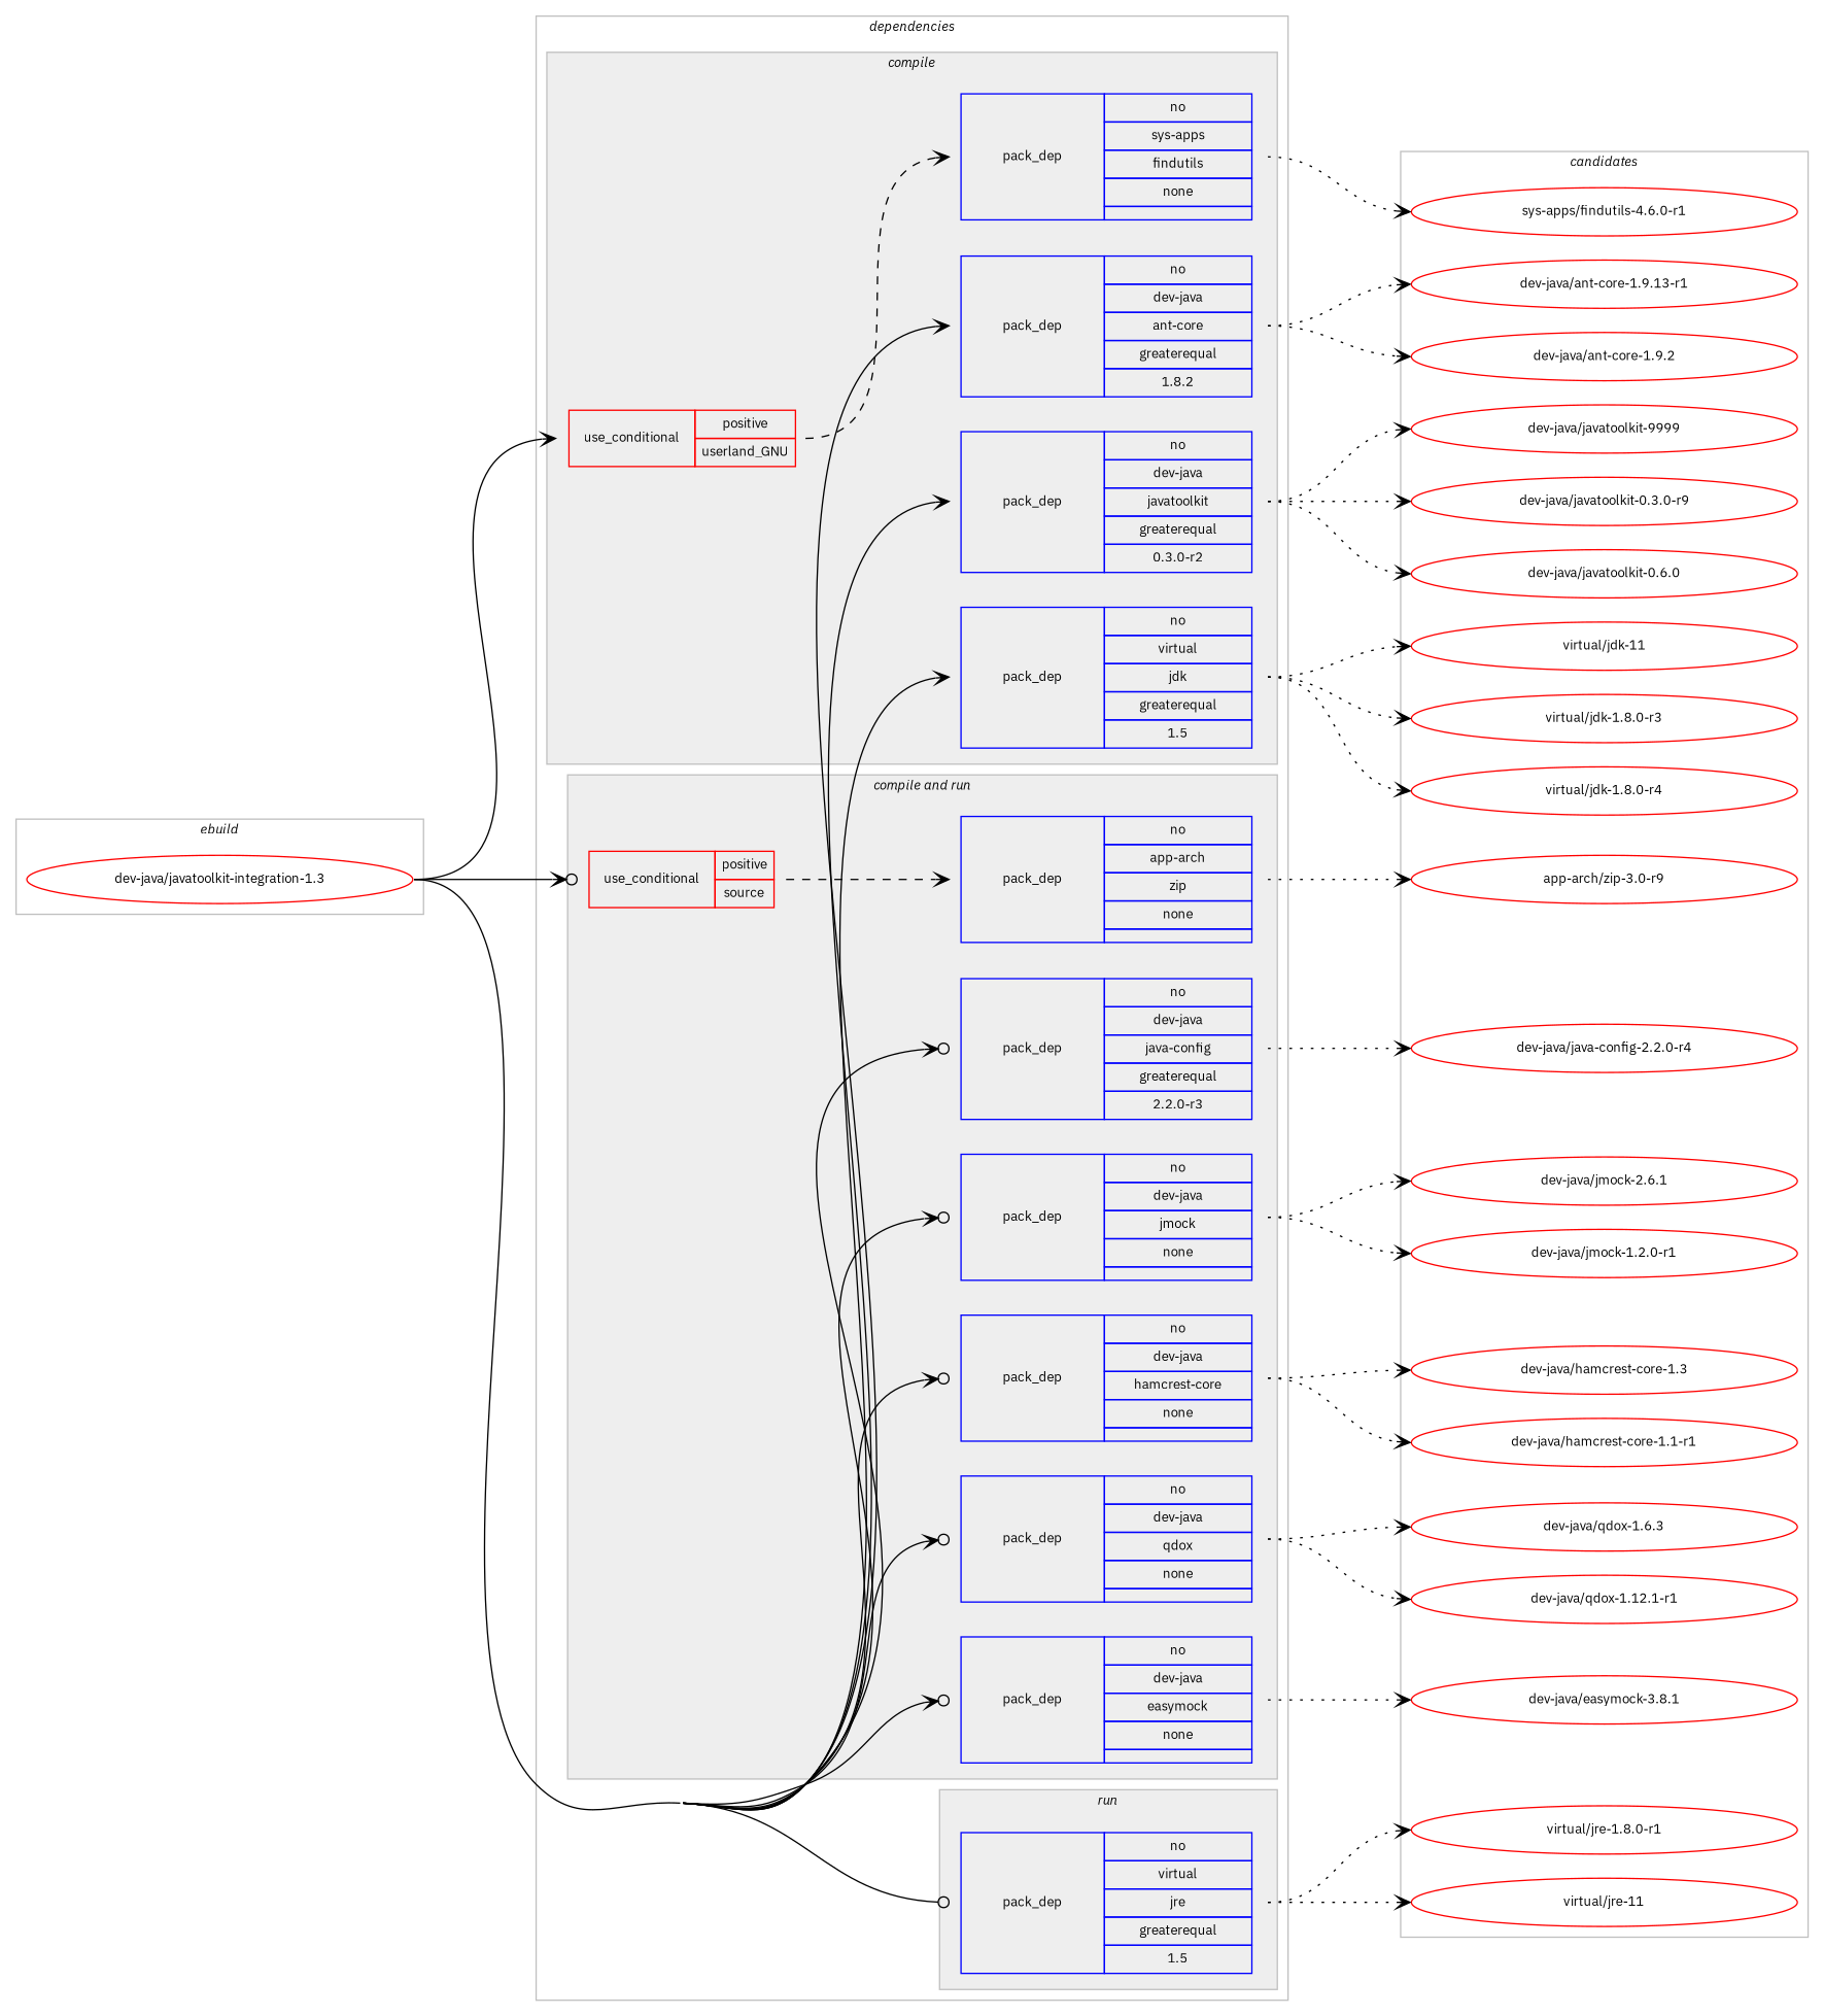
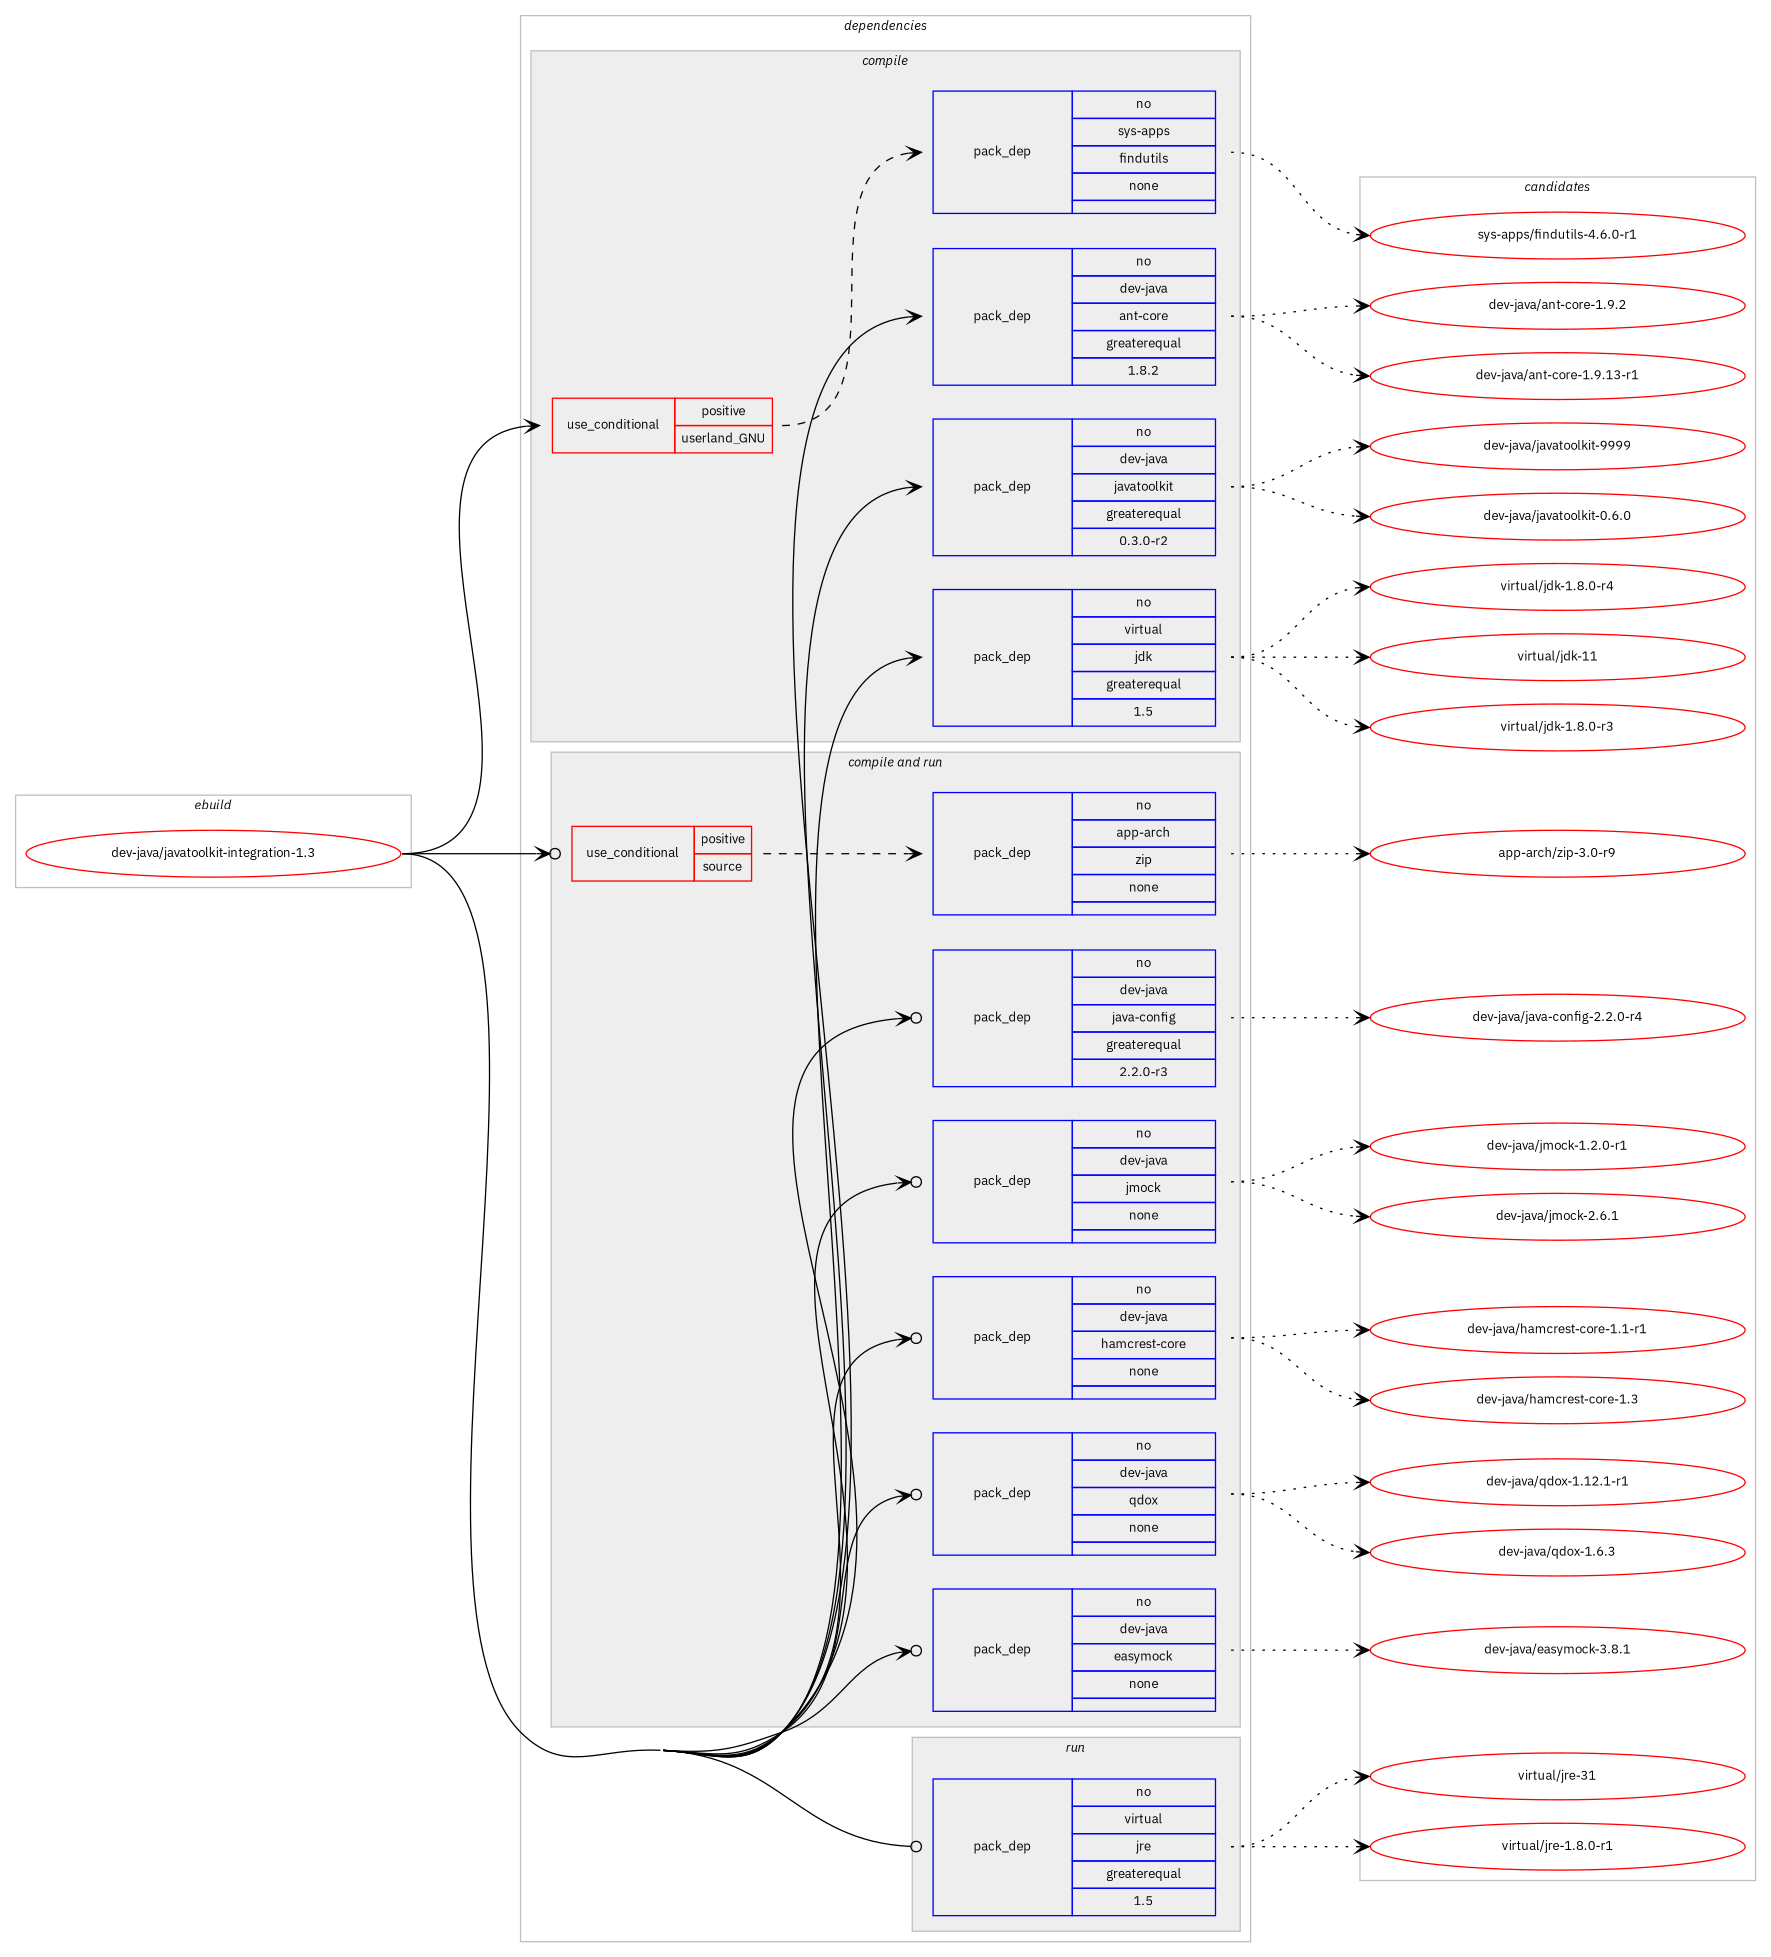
  digraph {
    compound=true
    concentrate=true
    fontname="IBM Plex Sans"
    fontsize=10
    newrank=true
    rankdir=LR
    ranksep=1.5
    node [color=red fontname="IBM Plex Sans" fontsize=10]
    edge [arrowhead=vee fontname="IBM Plex Sans" headport=w style=dotted tailport=e weight=100]
    n1 [label="dev-java/javatoolkit-integration-1.3" width=4]
    n2 [color=blue label=<<TABLE BORDER="0" CELLBORDER="1" CELLSPACING="0" CELLPADDING="4" WIDTH="220"><TR><TD ROWSPAN="6" CELLPADDING="30">pack_dep</TD></TR><TR><TD WIDTH="110">no</TD></TR><TR><TD>sys-apps</TD></TR><TR><TD>findutils</TD></TR><TR><TD>none</TD></TR><TR><TD></TD></TR></TABLE>> shape=none]
    n3 [label=<<TABLE BORDER="0" CELLBORDER="1" CELLSPACING="0" CELLPADDING="4"><TR><TD ROWSPAN="3" CELLPADDING="10">use_conditional</TD></TR><TR><TD>positive</TD></TR><TR><TD>userland_GNU</TD></TR></TABLE>> shape=none]
    n4 [color=blue label=<<TABLE BORDER="0" CELLBORDER="1" CELLSPACING="0" CELLPADDING="4" WIDTH="220"><TR><TD ROWSPAN="6" CELLPADDING="30">pack_dep</TD></TR><TR><TD WIDTH="110">no</TD></TR><TR><TD>dev-java</TD></TR><TR><TD>ant-core</TD></TR><TR><TD>greaterequal</TD></TR><TR><TD>1.8.2</TD></TR></TABLE>> shape=none]
    n5 [color=blue label=<<TABLE BORDER="0" CELLBORDER="1" CELLSPACING="0" CELLPADDING="4" WIDTH="220"><TR><TD ROWSPAN="6" CELLPADDING="30">pack_dep</TD></TR><TR><TD WIDTH="110">no</TD></TR><TR><TD>dev-java</TD></TR><TR><TD>javatoolkit</TD></TR><TR><TD>greaterequal</TD></TR><TR><TD>0.3.0-r2</TD></TR></TABLE>> shape=none]
    n6 [color=blue label=<<TABLE BORDER="0" CELLBORDER="1" CELLSPACING="0" CELLPADDING="4" WIDTH="220"><TR><TD ROWSPAN="6" CELLPADDING="30">pack_dep</TD></TR><TR><TD WIDTH="110">no</TD></TR><TR><TD>virtual</TD></TR><TR><TD>jdk</TD></TR><TR><TD>greaterequal</TD></TR><TR><TD>1.5</TD></TR></TABLE>> shape=none]
    n7 [color=blue label=<<TABLE BORDER="0" CELLBORDER="1" CELLSPACING="0" CELLPADDING="4" WIDTH="220"><TR><TD ROWSPAN="6" CELLPADDING="30">pack_dep</TD></TR><TR><TD WIDTH="110">no</TD></TR><TR><TD>dev-java</TD></TR><TR><TD>hamcrest-core</TD></TR><TR><TD>none</TD></TR><TR><TD></TD></TR></TABLE>> shape=none]
    n8 [color=blue label=<<TABLE BORDER="0" CELLBORDER="1" CELLSPACING="0" CELLPADDING="4" WIDTH="220"><TR><TD ROWSPAN="6" CELLPADDING="30">pack_dep</TD></TR><TR><TD WIDTH="110">no</TD></TR><TR><TD>dev-java</TD></TR><TR><TD>qdox</TD></TR><TR><TD>none</TD></TR><TR><TD></TD></TR></TABLE>> shape=none]
    n9 [color=blue label=<<TABLE BORDER="0" CELLBORDER="1" CELLSPACING="0" CELLPADDING="4" WIDTH="220"><TR><TD ROWSPAN="6" CELLPADDING="30">pack_dep</TD></TR><TR><TD WIDTH="110">no</TD></TR><TR><TD>app-arch</TD></TR><TR><TD>zip</TD></TR><TR><TD>none</TD></TR><TR><TD></TD></TR></TABLE>> shape=none]
    n10 [label=<<TABLE BORDER="0" CELLBORDER="1" CELLSPACING="0" CELLPADDING="4"><TR><TD ROWSPAN="3" CELLPADDING="10">use_conditional</TD></TR><TR><TD>positive</TD></TR><TR><TD>source</TD></TR></TABLE>> shape=none]
    n11 [color=blue label=<<TABLE BORDER="0" CELLBORDER="1" CELLSPACING="0" CELLPADDING="4" WIDTH="220"><TR><TD ROWSPAN="6" CELLPADDING="30">pack_dep</TD></TR><TR><TD WIDTH="110">no</TD></TR><TR><TD>dev-java</TD></TR><TR><TD>easymock</TD></TR><TR><TD>none</TD></TR><TR><TD></TD></TR></TABLE>> shape=none]
    n12 [color=blue label=<<TABLE BORDER="0" CELLBORDER="1" CELLSPACING="0" CELLPADDING="4" WIDTH="220"><TR><TD ROWSPAN="6" CELLPADDING="30">pack_dep</TD></TR><TR><TD WIDTH="110">no</TD></TR><TR><TD>dev-java</TD></TR><TR><TD>java-config</TD></TR><TR><TD>greaterequal</TD></TR><TR><TD>2.2.0-r3</TD></TR></TABLE>> shape=none]
    n13 [color=blue label=<<TABLE BORDER="0" CELLBORDER="1" CELLSPACING="0" CELLPADDING="4" WIDTH="220"><TR><TD ROWSPAN="6" CELLPADDING="30">pack_dep</TD></TR><TR><TD WIDTH="110">no</TD></TR><TR><TD>dev-java</TD></TR><TR><TD>jmock</TD></TR><TR><TD>none</TD></TR><TR><TD></TD></TR></TABLE>> shape=none]
    n14 [color=blue label=<<TABLE BORDER="0" CELLBORDER="1" CELLSPACING="0" CELLPADDING="4" WIDTH="220"><TR><TD ROWSPAN="6" CELLPADDING="30">pack_dep</TD></TR><TR><TD WIDTH="110">no</TD></TR><TR><TD>virtual</TD></TR><TR><TD>jre</TD></TR><TR><TD>greaterequal</TD></TR><TR><TD>1.5</TD></TR></TABLE>> shape=none]
    n15 [label="sys-apps/findutils-4.6.0-r1" width=4]
    n16 [label="dev-java/ant-core-1.9.13-r1" width=4]
    n17 [label="dev-java/ant-core-1.9.2" width=4]
-   n18 [label="dev-java/javatoolkit-0.3.0-r9" width=4]
    n19 [label="dev-java/javatoolkit-0.6.0" width=4]
    n20 [label="dev-java/javatoolkit-9999" width=4]
    n21 [label="virtual/jdk-1.8.0-r3" width=4]
    n22 [label="virtual/jdk-1.8.0-r4" width=4]
    n23 [label="virtual/jdk-11" width=4]
    n24 [label="app-arch/zip-3.0-r9" width=4]
    n25 [label="dev-java/easymock-3.8.1" width=4]
    n26 [label="dev-java/hamcrest-core-1.1-r1" width=4]
    n27 [label="dev-java/hamcrest-core-1.3" width=4]
    n28 [label="dev-java/java-config-2.2.0-r4" width=4]
    n29 [label="dev-java/jmock-1.2.0-r1" width=4]
    n30 [label="dev-java/jmock-2.6.1" width=4]
    n31 [label="dev-java/qdox-1.12.1-r1" width=4]
    n32 [label="dev-java/qdox-1.6.3" width=4]
    n33 [label="virtual/jre-1.8.0-r1" width=4]
-   n34 [label="virtual/jre-11" width=4]
+   n34 [label="virtual/jre-31" width=4]
    subgraph cluster_1 {
      color=gray
      label=<<i>ebuild</i>>
      rank=same
      n1
    }
    subgraph cluster_2 {
      color=gray
      label=<<i>dependencies</i>>
      subgraph cluster_3 {
        color=gray
        fillcolor="#eeeeee"
        label=<<i>compile</i>>
        style=filled
        subgraph sub_4 {
          color=gray
          fillcolor="#eeeeee"
          label=<<i>compile</i>>
          style=filled
          n3
          subgraph sub_5 {
            color=gray
            fillcolor="#eeeeee"
            label=<<i>compile</i>>
            style=filled
            n2
          }
        }
        subgraph sub_6 {
          color=gray
          fillcolor="#eeeeee"
          label=<<i>compile</i>>
          style=filled
          n4
        }
        subgraph sub_7 {
          color=gray
          fillcolor="#eeeeee"
          label=<<i>compile</i>>
          style=filled
          n5
        }
        subgraph sub_8 {
          color=gray
          fillcolor="#eeeeee"
          label=<<i>compile</i>>
          style=filled
          n6
        }
      }
      subgraph cluster_9 {
        color=gray
        fillcolor="#eeeeee"
        label=<<i>compile and run</i>>
        style=filled
        subgraph sub_10 {
          color=gray
          fillcolor="#eeeeee"
          label=<<i>compile and run</i>>
          style=filled
          n7
        }
        subgraph sub_11 {
          color=gray
          fillcolor="#eeeeee"
          label=<<i>compile and run</i>>
          style=filled
          n8
        }
        subgraph sub_12 {
          color=gray
          fillcolor="#eeeeee"
          label=<<i>compile and run</i>>
          style=filled
          n10
          subgraph sub_13 {
            color=gray
            fillcolor="#eeeeee"
            label=<<i>compile and run</i>>
            style=filled
            n9
          }
        }
        subgraph sub_14 {
          color=gray
          fillcolor="#eeeeee"
          label=<<i>compile and run</i>>
          style=filled
          n11
        }
        subgraph sub_15 {
          color=gray
          fillcolor="#eeeeee"
          label=<<i>compile and run</i>>
          style=filled
          n12
        }
        subgraph sub_16 {
          color=gray
          fillcolor="#eeeeee"
          label=<<i>compile and run</i>>
          style=filled
          n13
        }
      }
      subgraph cluster_17 {
        color=gray
        fillcolor="#eeeeee"
        label=<<i>run</i>>
        style=filled
        subgraph sub_18 {
          color=gray
          fillcolor="#eeeeee"
          label=<<i>run</i>>
          style=filled
          n14
        }
      }
    }
    subgraph cluster_19 {
      color=gray
      label=<<i>candidates</i>>
      rank=same
      subgraph sub_20 {
        color=black
        label=<<i>candidates</i>>
        nodesep=1
        rank=same
        n15
      }
      subgraph sub_21 {
        color=black
        label=<<i>candidates</i>>
        nodesep=1
        rank=same
        n16
        n17
      }
      subgraph sub_22 {
        color=black
        label=<<i>candidates</i>>
        nodesep=1
        rank=same
-       n18
        n19
        n20
      }
      subgraph sub_23 {
        color=black
        label=<<i>candidates</i>>
        nodesep=1
        rank=same
        n21
        n22
        n23
      }
      subgraph sub_24 {
        color=black
        label=<<i>candidates</i>>
        nodesep=1
        rank=same
        n24
      }
      subgraph sub_25 {
        color=black
        label=<<i>candidates</i>>
        nodesep=1
        rank=same
        n25
      }
      subgraph sub_26 {
        color=black
        label=<<i>candidates</i>>
        nodesep=1
        rank=same
        n26
        n27
      }
      subgraph sub_27 {
        color=black
        label=<<i>candidates</i>>
        nodesep=1
        rank=same
        n28
      }
      subgraph sub_28 {
        color=black
        label=<<i>candidates</i>>
        nodesep=1
        rank=same
        n29
        n30
      }
      subgraph sub_29 {
        color=black
        label=<<i>candidates</i>>
        nodesep=1
        rank=same
        n31
        n32
      }
      subgraph sub_30 {
        color=black
        label=<<i>candidates</i>>
        nodesep=1
        rank=same
        n33
        n34
      }
    }
    n1 -> n3 [style=solid weight=20]
    n1 -> n4 [style=solid weight=20]
    n1 -> n5 [style=solid weight=20]
    n1 -> n6 [style=solid weight=20]
    n1 -> n7 [arrowhead=odotvee style=solid weight=20]
    n1 -> n8 [arrowhead=odotvee style=solid weight=20]
    n1 -> n10 [arrowhead=odotvee style=solid weight=20]
    n1 -> n11 [arrowhead=odotvee style=solid weight=20]
    n1 -> n12 [arrowhead=odotvee style=solid weight=20]
    n1 -> n13 [arrowhead=odotvee style=solid weight=20]
    n1 -> n14 [arrowhead=odot style=solid weight=20]
    n2 -> n15
    n3 -> n2 [style=dashed weight=20]
    n4 -> n16
    n4 -> n17
-   n5 -> n18
    n5 -> n19
    n5 -> n20
    n6 -> n21
    n6 -> n22
    n6 -> n23
    n7 -> n26
    n7 -> n27
    n8 -> n31
    n8 -> n32
    n9 -> n24
    n10 -> n9 [style=dashed weight=20]
    n11 -> n25
    n12 -> n28
    n13 -> n29
    n13 -> n30
    n14 -> n33
    n14 -> n34
  }
